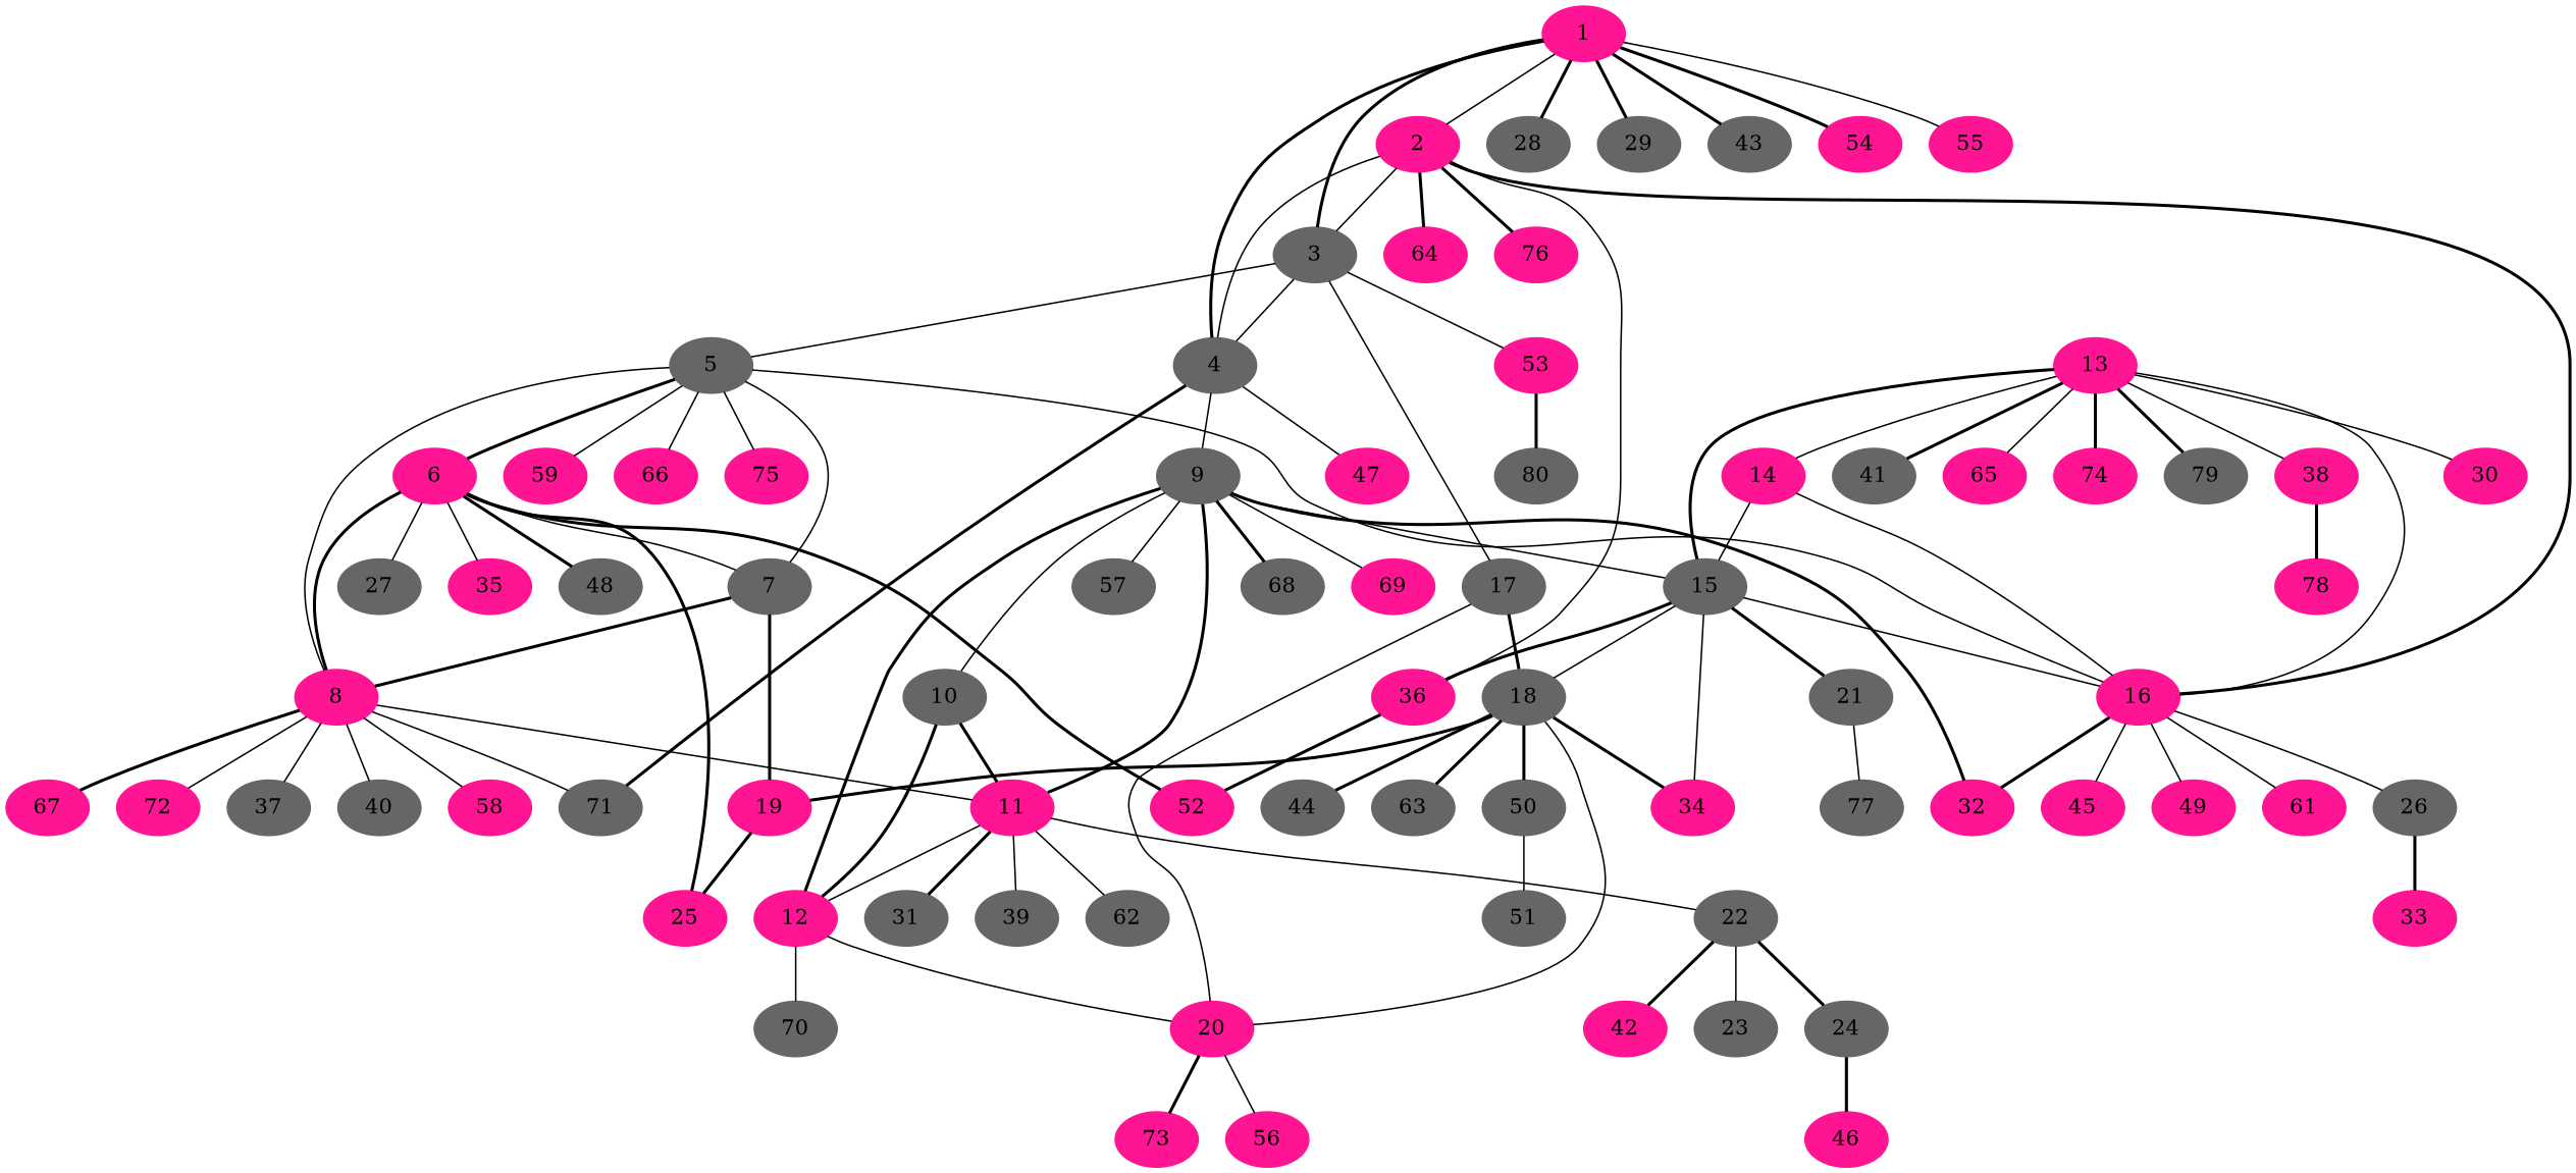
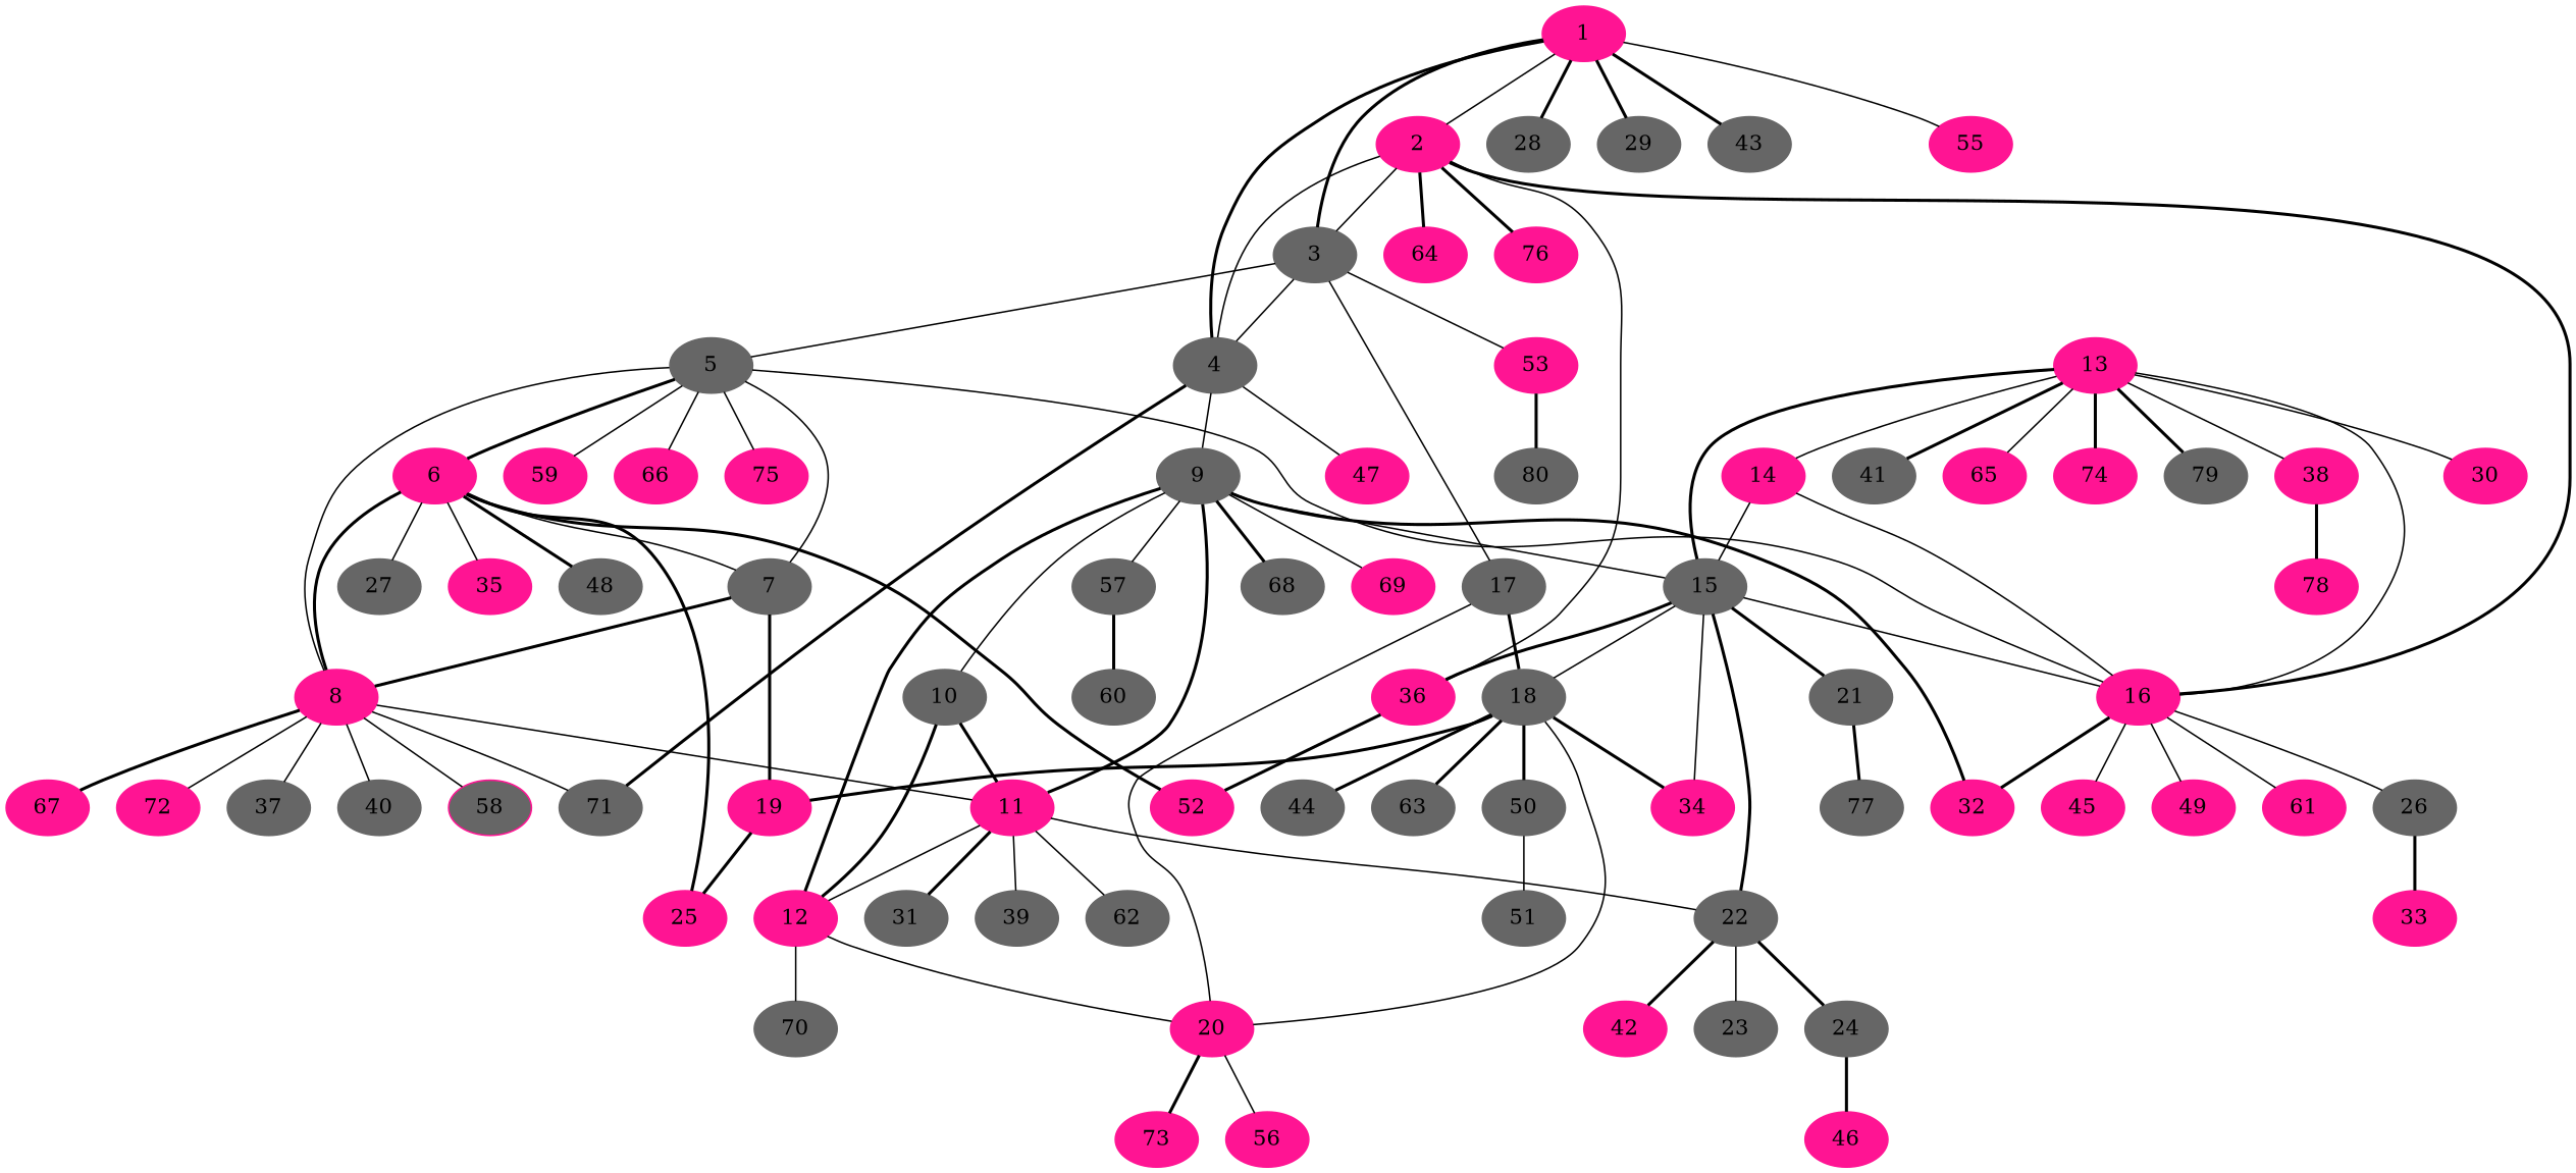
  graph {
    node [color=deeppink style=filled]
    edge [style=solid]
    1
    2
    3 [color=gray40]
    4 [color=gray40]
    28 [color=gray40]
    29 [color=gray40]
    43 [color=gray40]
-   54
    55
    16
    36
    64
    76
    5 [color=gray40]
    17 [color=gray40]
    53
    9 [color=gray40]
    47
    71 [color=gray40]
    32
    26 [color=gray40]
    45
    49
    61
    52
    6
    7 [color=gray40]
    8
    59
    66
    75
    20
    18 [color=gray40]
    80 [color=gray40]
    11
    10 [color=gray40]
    12
    15 [color=gray40]
    57 [color=gray40]
    68 [color=gray40]
    69
    25
    27 [color=gray40]
    35
    48 [color=gray40]
    19
    37 [color=gray40]
    40 [color=gray40]
-   58
+   58 [fillcolor=gray40]
    67
    72
    22 [color=gray40]
    31 [color=gray40]
    39 [color=gray40]
    62 [color=gray40]
    70 [color=gray40]
    21 [color=gray40]
    34
+   60 [color=gray40]
    23 [color=gray40]
    24 [color=gray40]
    42
    56
    73
    13
    14
    30
    38
    41 [color=gray40]
    65
    74
    79 [color=gray40]
    78
    44 [color=gray40]
    50 [color=gray40]
    63 [color=gray40]
    77 [color=gray40]
    33
    51 [color=gray40]
    46
    1 -- 2
    1 -- 3 [style=bold]
    1 -- 4 [style=bold]
    1 -- 28 [style=bold]
    1 -- 29 [style=bold]
    1 -- 43 [style=bold]
-   1 -- 54 [style=bold]
    1 -- 55
    2 -- 3
    2 -- 4
    2 -- 16 [style=bold]
    2 -- 36
    2 -- 64 [style=bold]
    2 -- 76 [style=bold]
    3 -- 4
    3 -- 5
    3 -- 17
    3 -- 53
    4 -- 9
    4 -- 47
    4 -- 71 [style=bold]
    16 -- 32 [style=bold]
    16 -- 26
    16 -- 45
    16 -- 49
    16 -- 61
    36 -- 52 [style=bold]
    5 -- 16
    5 -- 6 [style=bold]
    5 -- 7
    5 -- 8
    5 -- 59
    5 -- 66
    5 -- 75
    17 -- 20
    17 -- 18 [style=bold]
    53 -- 80 [style=bold]
    9 -- 32 [style=bold]
    9 -- 11 [style=bold]
    9 -- 10
    9 -- 12 [style=bold]
    9 -- 15
    9 -- 57
    9 -- 68 [style=bold]
    9 -- 69
    26 -- 33 [style=bold]
    6 -- 52 [style=bold]
    6 -- 7
    6 -- 8 [style=bold]
    6 -- 25 [style=bold]
    6 -- 27
    6 -- 35
    6 -- 48 [style=bold]
    7 -- 8 [style=bold]
    7 -- 19 [style=bold]
    8 -- 71
    8 -- 11
    8 -- 37
    8 -- 40
    8 -- 58
    8 -- 67 [style=bold]
    8 -- 72
    20 -- 56
    20 -- 73 [style=bold]
    18 -- 20
    18 -- 19 [style=bold]
    18 -- 34 [style=bold]
    18 -- 44 [style=bold]
    18 -- 50 [style=bold]
    18 -- 63 [style=bold]
    11 -- 12
    11 -- 22
    11 -- 31 [style=bold]
    11 -- 39
    11 -- 62
    10 -- 11 [style=bold]
    10 -- 12 [style=bold]
    12 -- 20
    12 -- 70
    15 -- 16
    15 -- 36 [style=bold]
    15 -- 18
+   15 -- 22 [style=bold]
    15 -- 21 [style=bold]
    15 -- 34
+   57 -- 60 [style=bold]
    19 -- 25 [style=bold]
    22 -- 23
    22 -- 24 [style=bold]
    22 -- 42 [style=bold]
-   21 -- 77
+   21 -- 77 [style=bold]
    24 -- 46 [style=bold]
    13 -- 16
    13 -- 15 [style=bold]
    13 -- 14
    13 -- 30
    13 -- 38
    13 -- 41 [style=bold]
    13 -- 65
    13 -- 74 [style=bold]
    13 -- 79 [style=bold]
    14 -- 16
    14 -- 15
    38 -- 78 [style=bold]
    50 -- 51
  }
